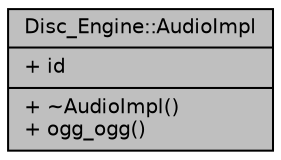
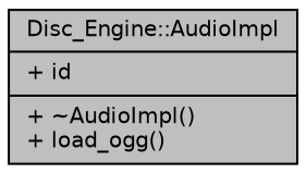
  digraph {
-   n1 [color=black fillcolor=grey75 fontcolor=black fontname=Helvetica fontsize=10 height=0.2 label="{Disc_Engine::AudioImpl\n|+ id\l|+ ~AudioImpl()\l+ ogg_ogg()\l}" shape=record style=filled width=0.4]
+   n1 [color=black fillcolor=grey75 fontcolor=black fontname=Helvetica fontsize=10 height=0.2 label="{Disc_Engine::AudioImpl\n|+ id\l|+ ~AudioImpl()\l+ load_ogg()\l}" shape=record style=filled width=0.4]
  }
